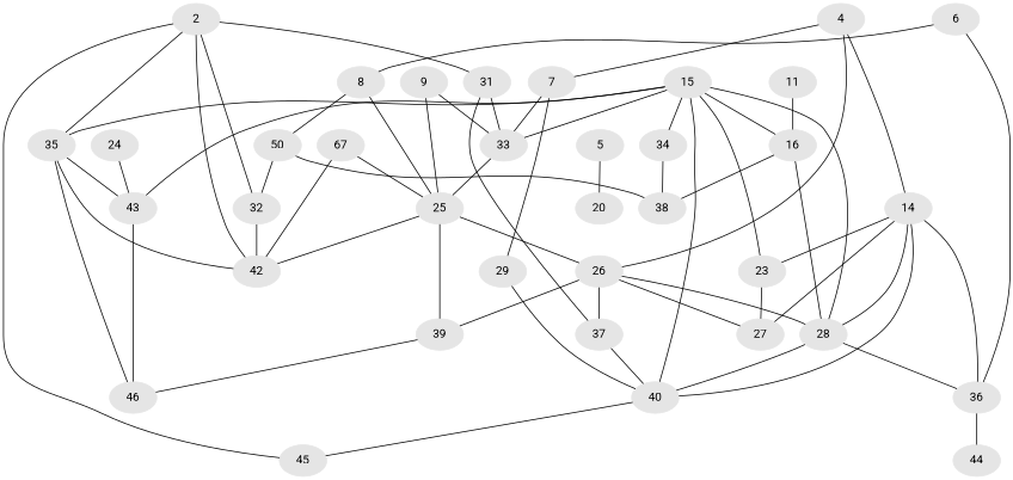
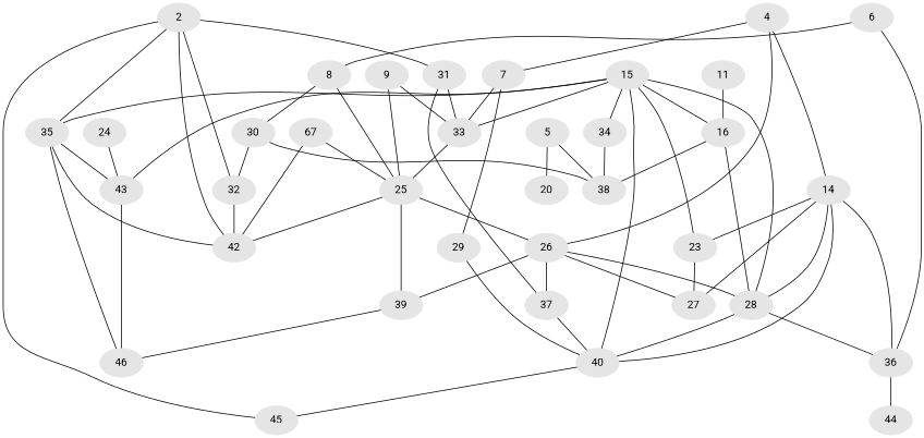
  graph {
    fontname=Roboto
    node [color=gray90 fontname=Roboto style=filled]
    edge [fontname=Roboto weight=1.0]
    2
    31
    32
    35
    42
    45
    33
    37
    43
    46
    4
    7
    14
    26
    29
    36
    23
    27
    28
    40
    39
    5
    20
    38
    6
    8
    25
-   30 [label=50]
+   30
    44
    9
    11
    16
    15
    34
    n35 [label=67]
    24
    2 -- 31
    2 -- 32
    2 -- 35
    2 -- 42
    2 -- 45
    31 -- 33
    31 -- 37
    32 -- 42
    35 -- 42
    35 -- 43
    35 -- 46
    33 -- 25
    37 -- 40
    43 -- 46
    4 -- 7
    4 -- 14
    4 -- 26
    7 -- 33
    7 -- 29
    14 -- 36
    14 -- 23
    14 -- 27
    14 -- 28
    14 -- 40
    26 -- 37
    26 -- 27
    26 -- 28
    26 -- 39
    29 -- 40
    36 -- 44
    23 -- 27
    28 -- 36
    28 -- 40
    40 -- 45
    39 -- 46
    5 -- 20
+   5 -- 38
    6 -- 36
    6 -- 8
    8 -- 25
    8 -- 30
    25 -- 42
    25 -- 26 [weight=3.0]
    25 -- 39
    30 -- 32
    30 -- 38
    9 -- 33
    9 -- 25
    11 -- 16
    16 -- 28 [weight=2.0]
    16 -- 38
    15 -- 35
    15 -- 33
    15 -- 43
    15 -- 23
    15 -- 28
    15 -- 40
    15 -- 16
    15 -- 34
    34 -- 38
    n35 -- 42
    n35 -- 25
    24 -- 43
  }
